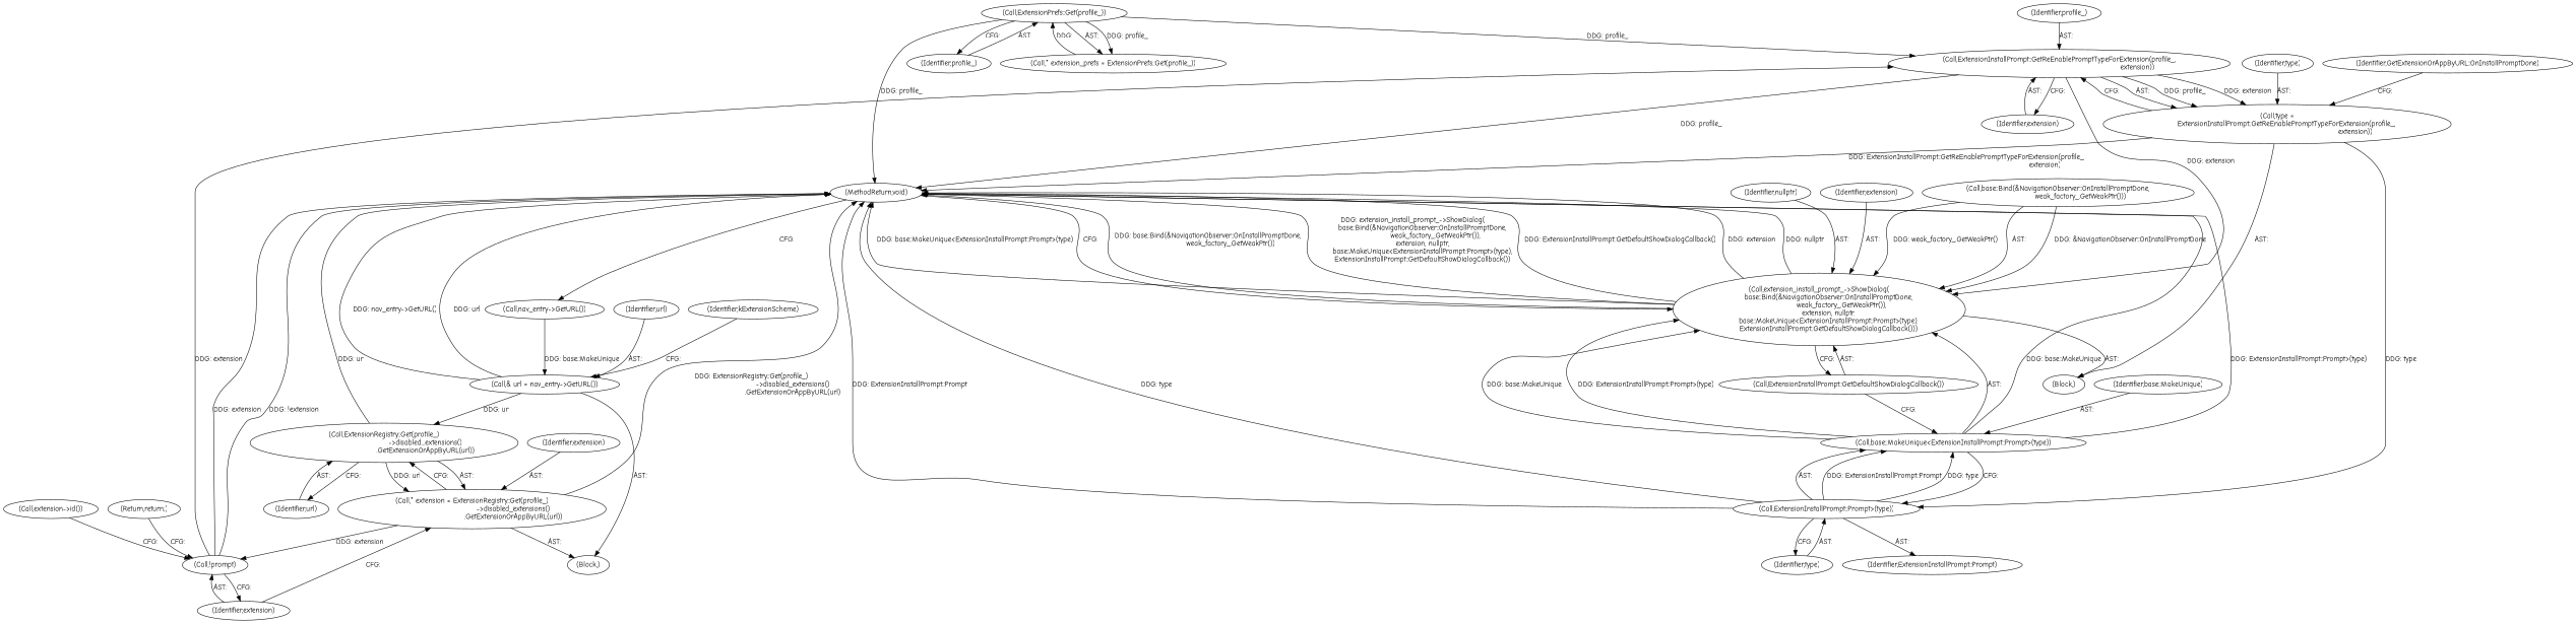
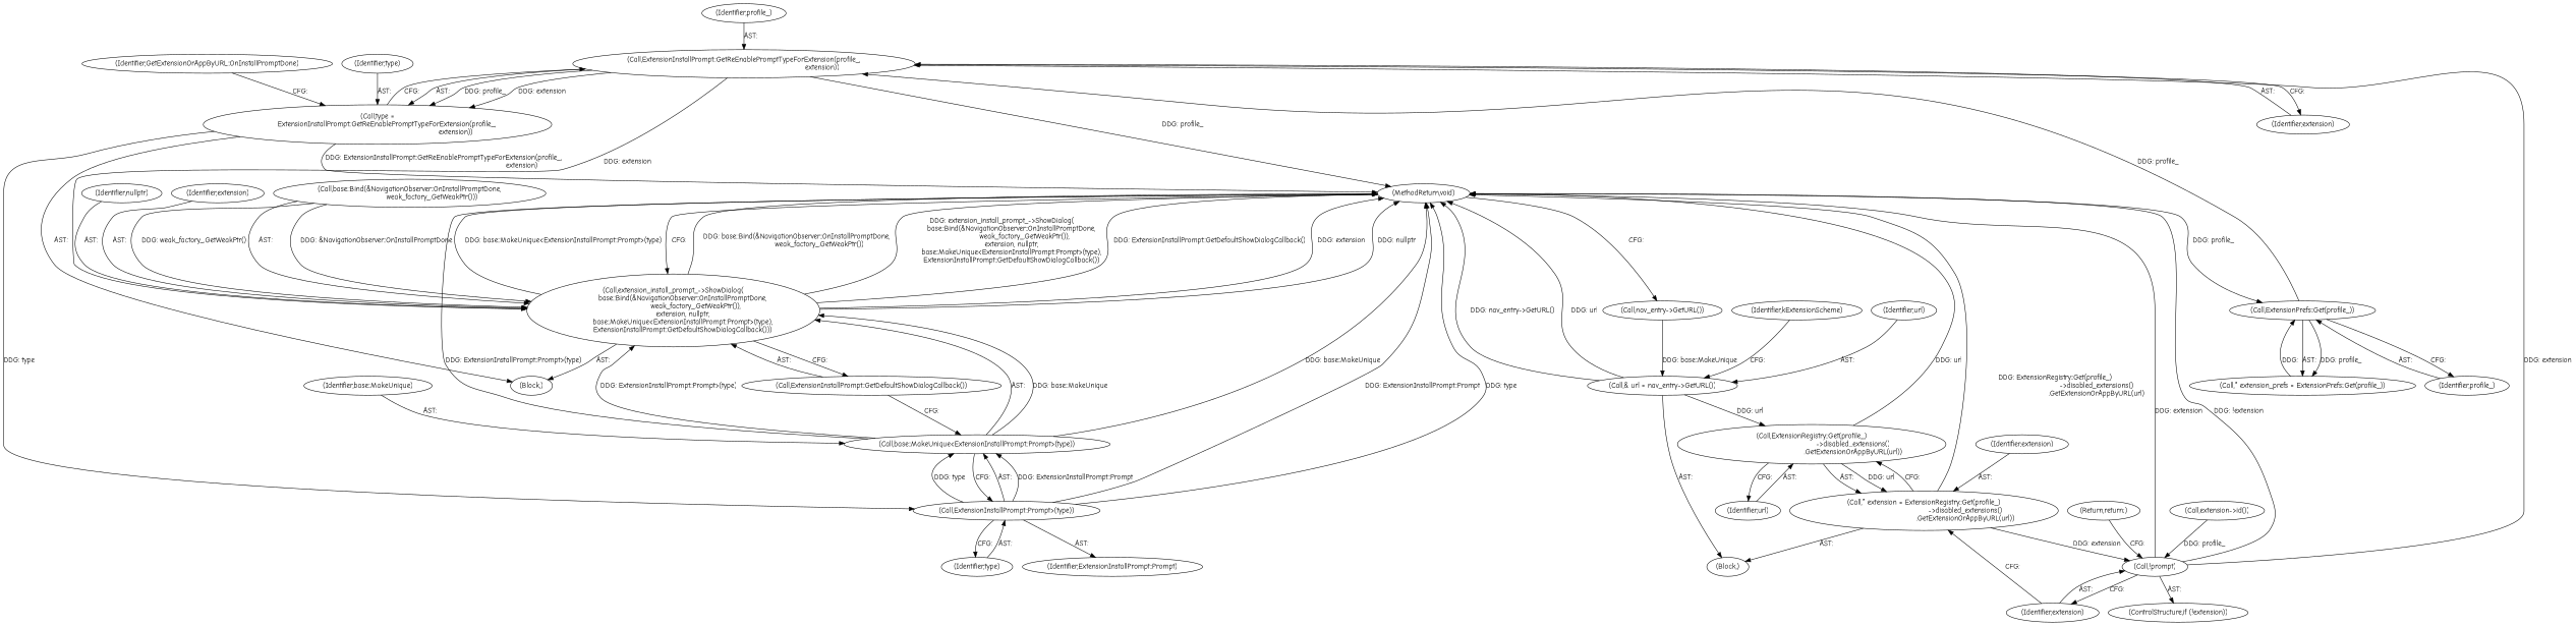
  digraph {
    fontname="Comic Neue"
    node [fontname="Comic Neue"]
    edge [fontname="Comic Neue"]
    n1 [label="(Call,ExtensionInstallPrompt::GetReEnablePromptTypeForExtension(profile_,\n                                                                  extension))"]
    n2 [label="(Call,type =\n        ExtensionInstallPrompt::GetReEnablePromptTypeForExtension(profile_,\n                                                                  extension))"]
    n3 [label="(Call,extension_install_prompt_->ShowDialog(\n        base::Bind(&NavigationObserver::OnInstallPromptDone,\n                   weak_factory_.GetWeakPtr()),\n        extension, nullptr,\n        base::MakeUnique<ExtensionInstallPrompt::Prompt>(type),\n        ExtensionInstallPrompt::GetDefaultShowDialogCallback()))"]
    n4 [label="(MethodReturn,void)"]
    n5 [label="(Identifier,extension)"]
    n6 [label="(Call,ExtensionInstallPrompt::Prompt>(type))"]
    n7 [label="(Block,)"]
    n8 [label="(Call,ExtensionInstallPrompt::GetDefaultShowDialogCallback())"]
    n9 [label="(Call,nav_entry->GetURL())"]
    n10 [label="(Call,ExtensionPrefs::Get(profile_))"]
    n11 [label="(Identifier,profile_)"]
    n12 [label="(Call,* extension_prefs = ExtensionPrefs::Get(profile_))"]
    n13 [label="(Call,!prompt)"]
+   n14 [label="(ControlStructure,if (!extension))"]
    n15 [label="(Identifier,extension)"]
    n16 [label="(Call,* extension = ExtensionRegistry::Get(profile_)\n                                   ->disabled_extensions()\n                                   .GetExtensionOrAppByURL(url))"]
    n17 [label="(Call,ExtensionRegistry::Get(profile_)\n                                   ->disabled_extensions()\n                                   .GetExtensionOrAppByURL(url))"]
    n18 [label="(Block,)"]
    n19 [label="(Identifier,url)"]
    n20 [label="(Call,& url = nav_entry->GetURL())"]
    n21 [label="(Call,base::MakeUnique<ExtensionInstallPrompt::Prompt>(type))"]
    n22 [label="(Identifier,type)"]
    n23 [label="(Identifier,ExtensionInstallPrompt::Prompt)"]
    n24 [label="(Call,base::Bind(&NavigationObserver::OnInstallPromptDone,\n                   weak_factory_.GetWeakPtr()))"]
    n25 [label="(Identifier,nullptr)"]
    n26 [label="(Identifier,extension)"]
    n27 [label="(Identifier,kExtensionScheme)"]
    n28 [label="(Call,extension->id())"]
    n29 [label="(Identifier,GetExtensionOrAppByURL::OnInstallPromptDone)"]
    n30 [label="(Identifier,extension)"]
    n31 [label="(Identifier,profile_)"]
    n32 [label="(Identifier,url)"]
    n33 [label="(Identifier,type)"]
    n34 [label="(Identifier,base::MakeUnique)"]
    n35 [label="(Return,return;)"]
    n1 -> n2 [label="AST: "]
    n1 -> n2 [label="DDG: profile_"]
    n1 -> n2 [label="DDG: extension"]
    n1 -> n3 [label="DDG: extension"]
    n1 -> n4 [label="DDG: profile_"]
    n1 -> n5 [label="CFG: "]
    n2 -> n1 [label="CFG: "]
    n2 -> n4 [label="DDG: ExtensionInstallPrompt::GetReEnablePromptTypeForExtension(profile_,\n                                                                  extension)"]
    n2 -> n6 [label="DDG: type"]
    n2 -> n7 [label="AST: "]
    n3 -> n4 [label="DDG: base::Bind(&NavigationObserver::OnInstallPromptDone,\n                   weak_factory_.GetWeakPtr())"]
    n3 -> n4 [label="DDG: extension_install_prompt_->ShowDialog(\n        base::Bind(&NavigationObserver::OnInstallPromptDone,\n                   weak_factory_.GetWeakPtr()),\n        extension, nullptr,\n        base::MakeUnique<ExtensionInstallPrompt::Prompt>(type),\n        ExtensionInstallPrompt::GetDefaultShowDialogCallback())"]
    n3 -> n4 [label="DDG: ExtensionInstallPrompt::GetDefaultShowDialogCallback()"]
    n3 -> n4 [label="DDG: extension"]
    n3 -> n4 [label="DDG: nullptr"]
    n3 -> n4 [label="DDG: base::MakeUnique<ExtensionInstallPrompt::Prompt>(type)"]
    n3 -> n7 [label="AST: "]
    n3 -> n8 [label="CFG: "]
    n4 -> n3 [label="CFG: "]
    n4 -> n9 [label="CFG: "]
    n5 -> n1 [label="AST: "]
    n6 -> n4 [label="DDG: ExtensionInstallPrompt::Prompt"]
    n6 -> n4 [label="DDG: type"]
    n6 -> n21 [label="AST: "]
    n6 -> n21 [label="DDG: ExtensionInstallPrompt::Prompt"]
    n6 -> n21 [label="DDG: type"]
    n6 -> n22 [label="CFG: "]
    n6 -> n23 [label="AST: "]
    n8 -> n3 [label="AST: "]
    n8 -> n21 [label="CFG: "]
    n9 -> n20 [label="DDG: base::MakeUnique"]
    n10 -> n1 [label="DDG: profile_"]
-   n10 -> n4 [label="DDG: profile_"]
+   n4 -> n10 [label="DDG: profile_"]
    n10 -> n11 [label="CFG: "]
    n10 -> n12 [label="AST: "]
    n10 -> n12 [label="DDG: profile_"]
    n11 -> n10 [label="AST: "]
    n12 -> n10 [label="DDG: "]
    n13 -> n1 [label="DDG: extension"]
    n13 -> n4 [label="DDG: !extension"]
    n13 -> n4 [label="DDG: extension"]
+   n13 -> n14 [label="AST: "]
    n13 -> n15 [label="CFG: "]
    n15 -> n13 [label="AST: "]
    n15 -> n16 [label="CFG: "]
    n16 -> n4 [label="DDG: ExtensionRegistry::Get(profile_)\n                                   ->disabled_extensions()\n                                   .GetExtensionOrAppByURL(url)"]
    n16 -> n13 [label="DDG: extension"]
    n16 -> n17 [label="CFG: "]
    n16 -> n18 [label="AST: "]
    n17 -> n4 [label="DDG: url"]
    n17 -> n16 [label="AST: "]
    n17 -> n16 [label="DDG: url"]
    n17 -> n19 [label="CFG: "]
    n19 -> n17 [label="AST: "]
    n20 -> n4 [label="DDG: nav_entry->GetURL()"]
    n20 -> n4 [label="DDG: url"]
    n20 -> n17 [label="DDG: url"]
    n20 -> n18 [label="AST: "]
    n21 -> n3 [label="AST: "]
    n21 -> n3 [label="DDG: base::MakeUnique"]
    n21 -> n3 [label="DDG: ExtensionInstallPrompt::Prompt>(type)"]
    n21 -> n4 [label="DDG: base::MakeUnique"]
    n21 -> n4 [label="DDG: ExtensionInstallPrompt::Prompt>(type)"]
    n21 -> n6 [label="CFG: "]
    n22 -> n6 [label="AST: "]
    n24 -> n3 [label="AST: "]
    n24 -> n3 [label="DDG: &NavigationObserver::OnInstallPromptDone"]
    n24 -> n3 [label="DDG: weak_factory_.GetWeakPtr()"]
    n25 -> n3 [label="AST: "]
    n26 -> n16 [label="AST: "]
    n27 -> n20 [label="CFG: "]
-   n28 -> n13 [label="CFG: "]
+   n28 -> n13 [label="DDG: profile_"]
    n29 -> n2 [label="CFG: "]
    n30 -> n3 [label="AST: "]
    n31 -> n1 [label="AST: "]
    n32 -> n20 [label="AST: "]
    n33 -> n2 [label="AST: "]
    n34 -> n21 [label="AST: "]
    n35 -> n13 [label="CFG: "]
  }
